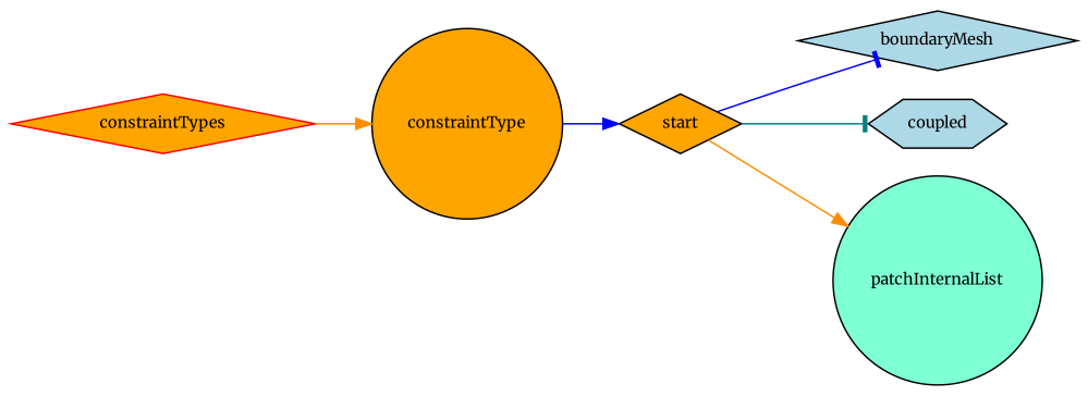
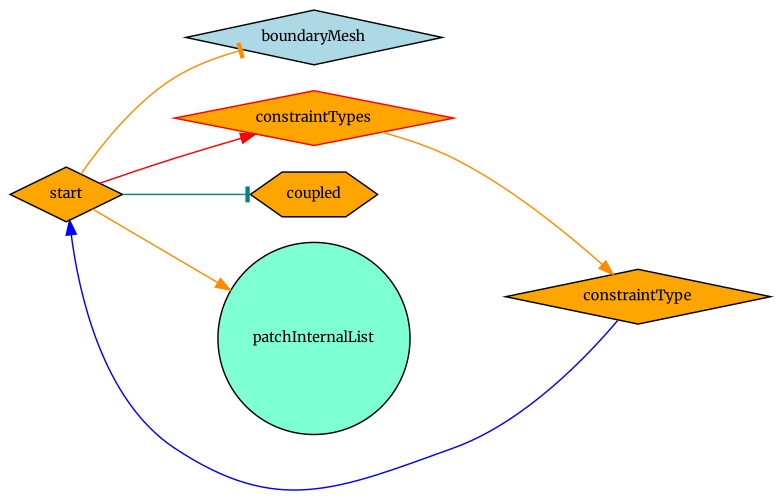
  digraph {
    fontname=Merriweather
    rankdir=LR
    node [color=black fillcolor=orange fontname=Merriweather fontsize=10 shape=diamond style=filled]
    edge [arrowhead=normal color=blue fontname=Merriweather fontsize=10 labelfontname=FreeSans labelfontsize=10 style=solid]
    n1 [fontcolor=black height=0.2 label=start width=0.4]
    n2 [fillcolor=lightblue height=0.2 label=boundaryMesh width=0.4]
    n3 [color=red height=0.2 label=constraintTypes width=0.4]
-   n4 [fillcolor=lightblue height=0.2 label=coupled shape=hexagon width=0.4]
+   n4 [height=0.2 label=coupled shape=hexagon width=0.4]
    n5 [fillcolor=aquamarine height=0.2 label=patchInternalList shape=circle width=0.4]
-   n6 [height=0.2 label=constraintType shape=circle width=0.4]
-   n1 -> n2 [arrowhead=tee]
+   n6 [height=0.2 label=constraintType width=0.4]
+   n1 -> n2 [arrowhead=tee color=darkorange]
+   n1 -> n3 [color=red]
    n1 -> n4 [arrowhead=tee color=teal]
    n1 -> n5 [color=darkorange]
    n3 -> n6 [color=darkorange]
    n6 -> n1
  }
